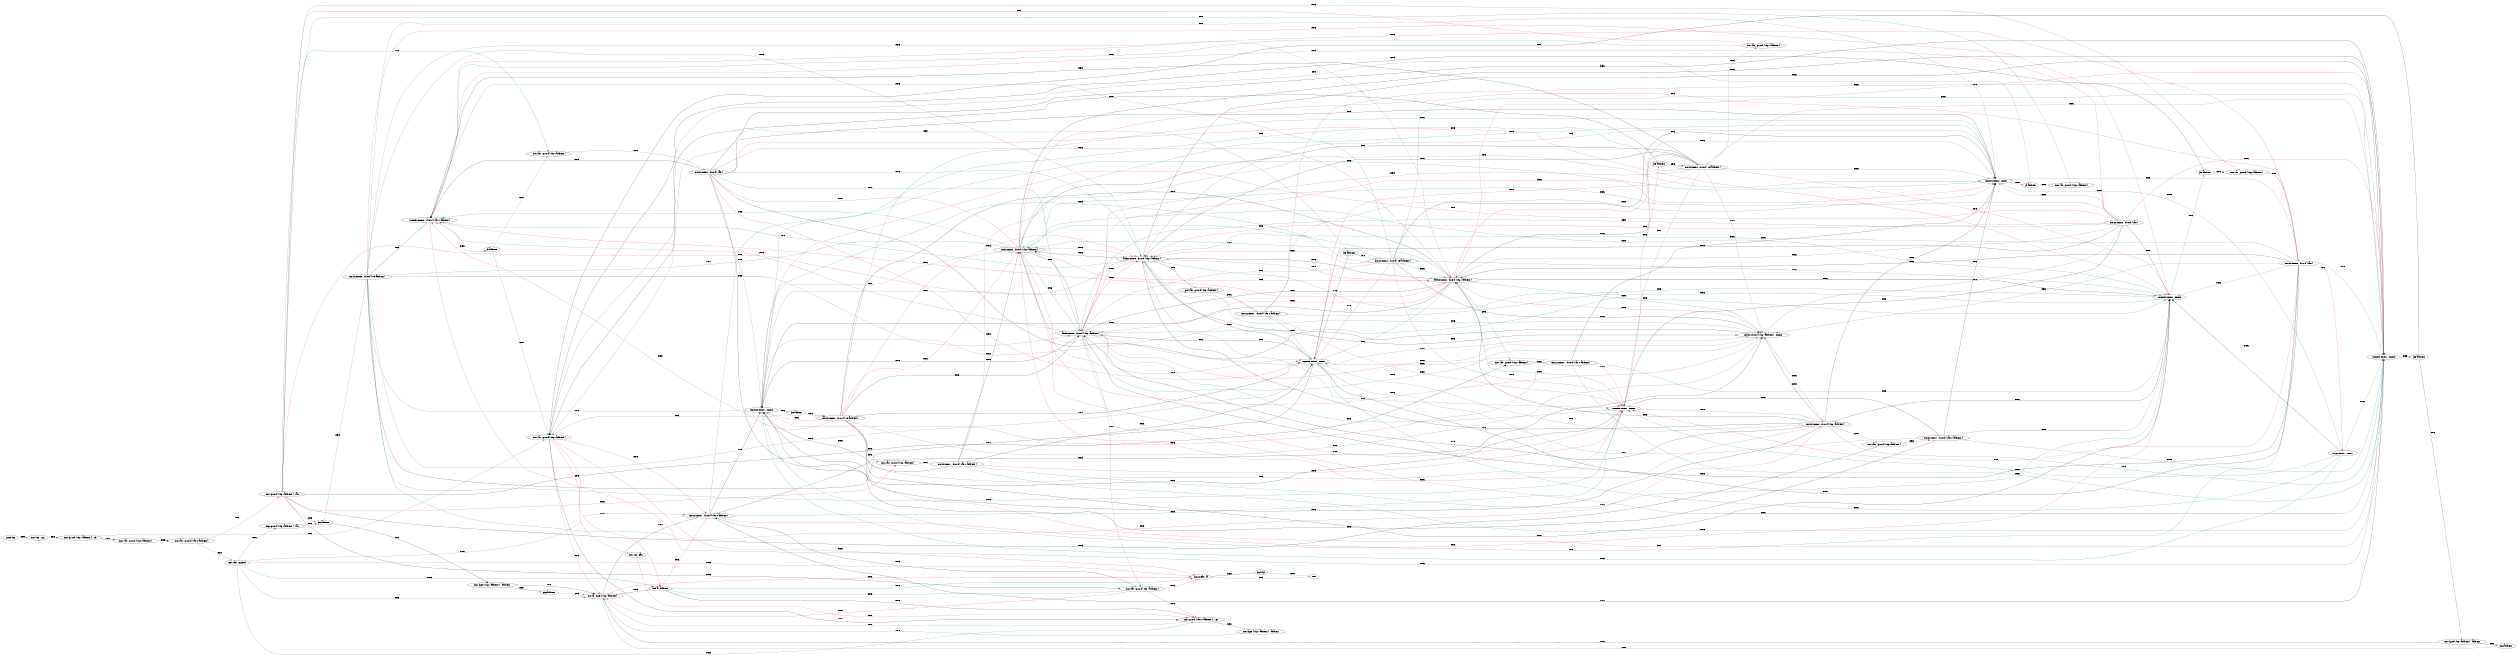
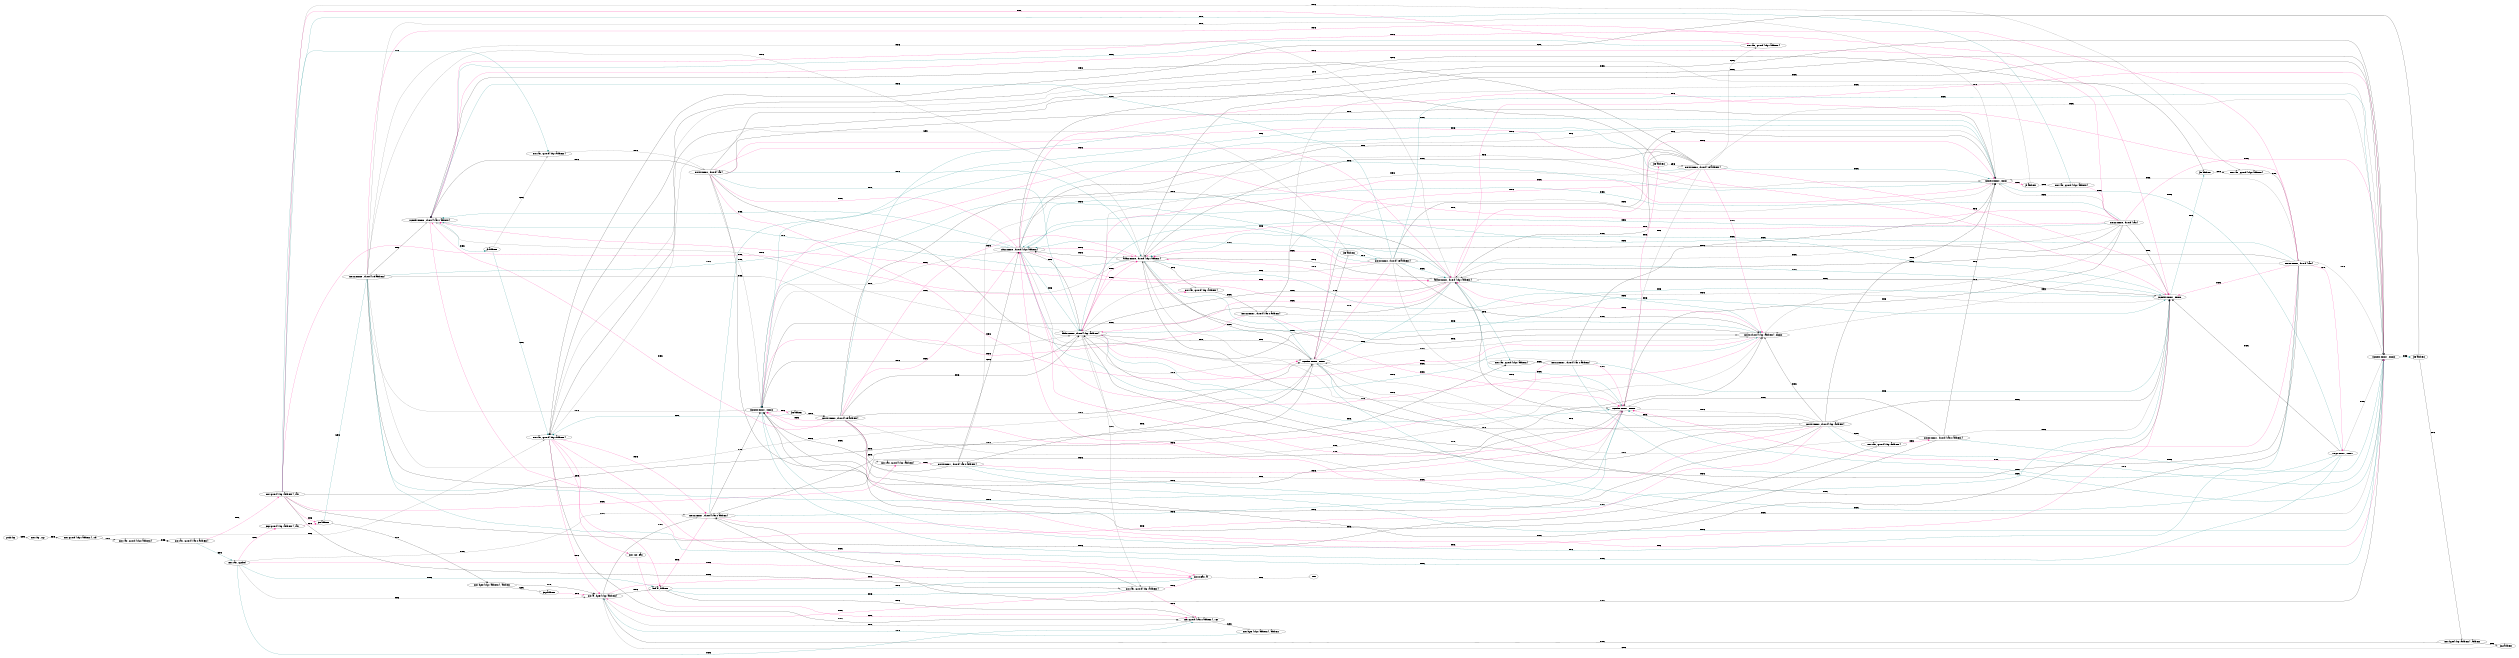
  digraph {
    rankdir=LR
    edge [arrowhead=box color=black]
    n1 [label="push rbp"]
    n2 [label="mov rbp , rsp"]
    n3 [label="mov qword [ rbp - address ] , rdi"]
    n4 [label="mov rax , qword [ rbp - address ]"]
    n5 [label="mov rax , qword [ rbp - address ]"]
    n6 [label="mov rax , qword [ rax + address ]"]
    n7 [label="mov al , byte [ rbp - address ]"]
    n8 [label="mov qword [ rax + address ] , rcx"]
    n9 [label="and al , address"]
    n10 [label="movzx eax , al"]
    n11 [label="movss xmm1 , dword [ rax + address ]"]
    n12 [label="mov rcx , eax"]
    n13 [label="mov qword [ rbp - address ] , rax"]
    n14 [label="mov rax , symbol"]
    n15 [label="jne address"]
    n16 [label="mov rax , qword [ rbp - address ]"]
    n17 [label="mov rax , qword [ rbp - address ]"]
    n18 [label="mov rax , qword [ rbp - address ]"]
    n19 [label="mov rax , qword [ rbp - address ]"]
    n20 [label="mov rax , qword [ rbp - address ]"]
    n21 [label="mov rax , qword [ rbp - address ]"]
    n22 [label="mov rax , qword [ rbp - address ]"]
    n23 [label="mov rax , qword [ rbp - address ]"]
    n24 [label="mov rax , qword [ rbp - address ]"]
    n25 [label="cmp qword [ rbp - address ] , rax"]
    n26 [label="movss xmm0 , dword [ rel address ]"]
    n27 [label="mov byte [ rbp - address ] , address"]
    n28 [label="movss xmm1 , dword [ rax + address ]"]
    n29 [label="movss xmm1 , dword [ rax + address ]"]
    n30 [label="movss xmm1 , dword [ rax + address ]"]
    n31 [label="movss xmm0 , dword [ rax ]"]
    n32 [label="movss xmm0 , dword [ rax ]"]
    n33 [label="movss xmm1 , dword [ rax + address ]"]
    n34 [label="ucomiss xmm0 , dword [ rax + address ]"]
    n35 [label="movss xmm0 , dword [ rax ]"]
    n36 [label="mov byte [ rbp - address ] , address"]
-   n37 [label="pop rbp"]
    n38 [label=retn]
    n39 [label="ucomiss xmm1 , xmm0"]
    n40 [label="ucomiss xmm0 , xmm1"]
    n41 [label="ucomiss xmm1 , xmm0"]
    n42 [label="ucomiss xmm0 , xmm1"]
    n43 [label="ucomiss xmm1 , xmm0"]
    n44 [label="ucomiss xmm1 , xmm0"]
    n45 [label="movss dword [ rbp - address ] , xmm0"]
    n46 [label="subss xmm0 , dword [ rbp - address ]"]
    n47 [label="addss xmm0 , dword [ rbp - address ]"]
    n48 [label="addss xmm0 , dword [ rbp - address ]"]
    n49 [label="addss xmm0 , dword [ rbp - address ]"]
    n50 [label="jmp address"]
    n51 [label="movss xmm0 , dword [ rbp - address ]"]
    n52 [label="jbe address"]
    n53 [label="jbe address"]
    n54 [label="jbe address"]
    n55 [label="jb address"]
    n56 [label="jbe address"]
    n57 [label="jb address"]
    n58 [label="jbe address"]
    n59 [label="movss xmm0 , dword [ rel address ]"]
    n60 [label="movss xmm0 , dword [ rel address ]"]
    n61 [label="xorps xmm1 , xmm1"]
    n62 [label="movss xmm0 , dword [ rel address ]"]
    n63 [label="mov byte [ rbp - address ] , address"]
    n64 [label="jmp address"]
    n1 -> n2 [arrowhead=normal color=gray40 label=CFG]
    n2 -> n3 [arrowhead=normal label=CFG]
    n3 -> n4 [arrowhead=normal label=DFG]
    n3 -> n5 [arrowhead=normal color=gray40 label=DFG]
    n4 -> n6 [label=DFG]
    n5 -> n7 [color=deeppink label=DFG]
    n5 -> n8 [label=DFG]
    n5 -> n9 [color=deeppink label=DFG]
    n5 -> n10 [arrowhead=normal color=deeppink label=DFG]
    n5 -> n11 [color=deeppink label=DFG]
    n5 -> n12 [arrowhead=normal color=deeppink label=CFG]
    n6 -> n13 [arrowhead=normal color=deeppink label=DFG]
    n6 -> n14 [arrowhead=normal color=teal label=CFG]
    n7 -> n8 [arrowhead=odot color=gray40 label=DFG]
    n7 -> n9 [arrowhead=odot label=DFG]
    n7 -> n10 [arrowhead=normal color=deeppink label=DFG]
    n7 -> n11 [arrowhead=odot label=DFG]
    n8 -> n36 [arrowhead=odot label=CFG]
    n9 -> n8 [arrowhead=normal label=DFG]
    n9 -> n10 [color=teal label=DFG]
    n9 -> n11 [arrowhead=odot color=deeppink label=DFG]
-   n10 -> n37 [arrowhead=odot label=CFG]
    n10 -> n38 [arrowhead=odot color=gray40 label=DFG]
    n11 -> n39 [label=DFG]
    n11 -> n40 [arrowhead=odot label=DFG]
    n11 -> n41 [color=deeppink label=DFG]
    n11 -> n42 [arrowhead=odot color=teal label=DFG]
    n11 -> n43 [color=teal label=DFG]
    n11 -> n44 [arrowhead=normal label=DFG]
    n12 -> n8 [color=deeppink label=CFG]
    n13 -> n15 [arrowhead=normal color=deeppink label=DFG]
    n13 -> n16 [arrowhead=odot label=DFG]
    n13 -> n17 [color=deeppink label=DFG]
    n13 -> n18 [label=DFG]
    n13 -> n19 [arrowhead=normal color=gray40 label=DFG]
    n13 -> n20 [arrowhead=odot color=teal label=DFG]
    n13 -> n21 [color=deeppink label=DFG]
    n13 -> n22 [arrowhead=normal color=deeppink label=DFG]
    n13 -> n23 [color=teal label=DFG]
    n13 -> n24 [arrowhead=normal label=DFG]
    n14 -> n7 [color=gray40 label=DFG]
    n14 -> n8 [arrowhead=normal color=teal label=DFG]
    n14 -> n9 [arrowhead=normal color=teal label=DFG]
    n14 -> n10 [arrowhead=normal color=deeppink label=DFG]
    n14 -> n11 [color=gray40 label=DFG]
    n14 -> n25 [color=deeppink label=CFG]
    n15 -> n26 [arrowhead=odot color=teal label=CFG]
    n15 -> n27 [label=CFG]
    n16 -> n28 [color=deeppink label=DFG]
    n17 -> n29 [arrowhead=odot color=deeppink label=DFG]
    n18 -> n30 [arrowhead=odot label=DFG]
    n19 -> n31 [arrowhead=odot label=DFG]
    n20 -> n32 [arrowhead=odot color=deeppink label=DFG]
    n21 -> n33 [arrowhead=odot label=DFG]
    n22 -> n34 [arrowhead=normal color=teal label=DFG]
    n23 -> n35 [arrowhead=normal color=gray40 label=DFG]
    n24 -> n7 [arrowhead=normal color=deeppink label=DFG]
    n24 -> n8 [arrowhead=normal color=deeppink label=DFG]
    n24 -> n9 [arrowhead=odot color=teal label=DFG]
    n24 -> n10 [arrowhead=odot color=deeppink label=DFG]
    n24 -> n11 [label=DFG]
    n25 -> n15 [color=deeppink label=CFG]
    n26 -> n34 [arrowhead=odot label=DFG]
    n26 -> n39 [arrowhead=odot color=gray40 label=DFG]
    n26 -> n40 [arrowhead=normal color=gray40 label=DFG]
    n26 -> n41 [color=deeppink label=DFG]
    n26 -> n42 [arrowhead=odot color=gray40 label=DFG]
    n26 -> n43 [arrowhead=odot color=teal label=DFG]
    n26 -> n44 [arrowhead=odot color=teal label=DFG]
    n26 -> n45 [label=DFG]
    n26 -> n46 [arrowhead=odot color=teal label=DFG]
    n26 -> n47 [arrowhead=odot color=gray40 label=DFG]
    n26 -> n48 [arrowhead=normal color=gray40 label=DFG]
    n26 -> n49 [color=gray40 label=DFG]
    n27 -> n7 [label=DFG]
    n27 -> n50 [arrowhead=odot label=CFG]
    n28 -> n39 [label=DFG]
    n28 -> n40 [arrowhead=odot color=gray40 label=DFG]
    n28 -> n41 [arrowhead=odot color=gray40 label=DFG]
    n28 -> n42 [arrowhead=odot label=DFG]
    n28 -> n43 [arrowhead=odot label=DFG]
    n28 -> n44 [arrowhead=normal color=teal label=DFG]
    n29 -> n39 [arrowhead=normal label=DFG]
    n29 -> n40 [arrowhead=normal label=DFG]
    n29 -> n41 [arrowhead=odot color=teal label=DFG]
    n29 -> n42 [color=gray40 label=DFG]
    n29 -> n43 [color=deeppink label=DFG]
    n29 -> n44 [arrowhead=odot color=teal label=DFG]
    n29 -> n46 [label=CFG]
    n30 -> n39 [arrowhead=odot color=deeppink label=DFG]
    n30 -> n40 [color=gray40 label=DFG]
    n30 -> n41 [color=teal label=DFG]
    n30 -> n42 [label=DFG]
    n30 -> n43 [color=deeppink label=DFG]
    n30 -> n44 [color=teal label=DFG]
    n31 -> n34 [arrowhead=normal color=deeppink label=DFG]
    n31 -> n39 [arrowhead=odot color=teal label=DFG]
    n31 -> n40 [arrowhead=odot label=DFG]
    n31 -> n41 [arrowhead=normal color=deeppink label=DFG]
    n31 -> n42 [arrowhead=normal color=gray40 label=DFG]
    n31 -> n43 [color=deeppink label=DFG]
    n31 -> n44 [arrowhead=normal color=gray40 label=DFG]
    n31 -> n45 [color=gray40 label=DFG]
    n31 -> n46 [arrowhead=odot color=deeppink label=DFG]
    n31 -> n47 [arrowhead=normal label=DFG]
    n31 -> n48 [color=teal label=DFG]
    n31 -> n49 [arrowhead=odot label=DFG]
    n31 -> n61 [color=deeppink label=CFG]
    n32 -> n34 [arrowhead=normal color=deeppink label=DFG]
    n32 -> n39 [arrowhead=normal color=deeppink label=DFG]
    n32 -> n40 [arrowhead=normal label=DFG]
    n32 -> n41 [arrowhead=odot label=DFG]
    n32 -> n42 [arrowhead=normal color=gray40 label=DFG]
    n32 -> n43 [arrowhead=normal label=DFG]
    n32 -> n44 [arrowhead=odot color=deeppink label=DFG]
    n32 -> n45 [arrowhead=odot color=gray40 label=DFG]
    n32 -> n46 [arrowhead=normal color=teal label=DFG]
    n32 -> n47 [arrowhead=odot color=gray40 label=DFG]
    n32 -> n48 [arrowhead=normal color=deeppink label=DFG]
    n32 -> n49 [color=teal label=DFG]
    n33 -> n39 [arrowhead=normal color=deeppink label=DFG]
    n33 -> n40 [arrowhead=odot color=teal label=DFG]
    n33 -> n41 [arrowhead=odot color=gray40 label=DFG]
    n33 -> n42 [color=gray40 label=DFG]
    n33 -> n43 [color=deeppink label=DFG]
    n33 -> n44 [color=gray40 label=DFG]
    n34 -> n57 [color=teal label=DFG]
    n35 -> n34 [arrowhead=odot label=DFG]
    n35 -> n39 [color=gray40 label=DFG]
    n35 -> n40 [color=deeppink label=DFG]
    n35 -> n41 [arrowhead=normal color=deeppink label=DFG]
    n35 -> n42 [arrowhead=normal label=DFG]
    n35 -> n43 [arrowhead=odot label=DFG]
    n35 -> n44 [label=DFG]
    n35 -> n45 [arrowhead=odot label=DFG]
    n35 -> n46 [arrowhead=odot color=deeppink label=DFG]
    n35 -> n47 [color=deeppink label=DFG]
    n35 -> n48 [arrowhead=normal color=teal label=DFG]
    n35 -> n49 [arrowhead=normal color=teal label=DFG]
    n36 -> n7 [arrowhead=normal color=teal label=DFG]
-   n37 -> n38 [arrowhead=normal color=teal label=CFG]
    n39 -> n52 [arrowhead=normal color=deeppink label=DFG]
    n40 -> n53 [arrowhead=odot label=DFG]
    n41 -> n54 [arrowhead=normal color=teal label=DFG]
    n42 -> n55 [arrowhead=normal color=deeppink label=DFG]
    n43 -> n56 [arrowhead=normal color=deeppink label=DFG]
    n44 -> n58 [color=teal label=DFG]
    n45 -> n46 [arrowhead=odot color=deeppink label=DFG]
    n45 -> n47 [color=deeppink label=DFG]
    n45 -> n48 [arrowhead=odot color=teal label=DFG]
    n45 -> n49 [arrowhead=normal color=deeppink label=DFG]
-   n45 -> n51 [arrowhead=normal color=deeppink label=DFG]
    n46 -> n34 [color=teal label=DFG]
    n46 -> n39 [arrowhead=normal color=gray40 label=DFG]
    n46 -> n40 [color=gray40 label=DFG]
    n46 -> n41 [arrowhead=odot color=teal label=DFG]
    n46 -> n42 [arrowhead=odot color=teal label=DFG]
    n46 -> n43 [arrowhead=normal color=deeppink label=DFG]
    n46 -> n44 [arrowhead=odot label=DFG]
    n46 -> n45 [arrowhead=normal color=teal label=DFG]
    n46 -> n47 [color=deeppink label=DFG]
    n46 -> n48 [arrowhead=normal color=deeppink label=DFG]
    n46 -> n49 [arrowhead=odot label=DFG]
    n47 -> n18 [arrowhead=normal color=teal label=CFG]
    n47 -> n34 [color=deeppink label=DFG]
    n47 -> n39 [label=DFG]
    n47 -> n40 [arrowhead=odot color=teal label=DFG]
    n47 -> n41 [arrowhead=normal label=DFG]
    n47 -> n42 [color=deeppink label=DFG]
    n47 -> n43 [arrowhead=normal color=teal label=DFG]
    n47 -> n44 [arrowhead=odot color=deeppink label=DFG]
    n47 -> n45 [color=teal label=DFG]
    n47 -> n46 [arrowhead=normal color=teal label=DFG]
    n47 -> n48 [arrowhead=normal color=deeppink label=DFG]
    n47 -> n49 [arrowhead=normal color=deeppink label=DFG]
    n48 -> n21 [arrowhead=odot label=CFG]
    n48 -> n34 [arrowhead=normal color=teal label=DFG]
    n48 -> n39 [arrowhead=odot color=gray40 label=DFG]
    n48 -> n40 [arrowhead=odot label=DFG]
    n48 -> n41 [arrowhead=odot color=teal label=DFG]
    n48 -> n42 [arrowhead=odot color=gray40 label=DFG]
    n48 -> n43 [color=gray40 label=DFG]
    n48 -> n44 [label=DFG]
    n48 -> n45 [arrowhead=normal label=DFG]
    n48 -> n46 [label=DFG]
    n48 -> n47 [arrowhead=odot label=DFG]
    n48 -> n49 [color=deeppink label=DFG]
    n49 -> n24 [color=gray40 label=CFG]
    n49 -> n34 [arrowhead=normal color=gray40 label=DFG]
    n49 -> n39 [arrowhead=normal label=DFG]
    n49 -> n40 [arrowhead=odot label=DFG]
    n49 -> n41 [arrowhead=normal color=teal label=DFG]
    n49 -> n42 [arrowhead=odot color=deeppink label=DFG]
    n49 -> n43 [arrowhead=normal color=teal label=DFG]
    n49 -> n44 [color=gray40 label=DFG]
    n49 -> n45 [arrowhead=normal color=gray40 label=DFG]
    n49 -> n46 [arrowhead=odot color=teal label=DFG]
    n49 -> n47 [arrowhead=odot label=DFG]
    n49 -> n48 [color=deeppink label=DFG]
    n50 -> n7 [arrowhead=normal color=deeppink label=CFG]
    n51 -> n16 [arrowhead=odot color=gray40 label=CFG]
    n51 -> n34 [arrowhead=odot color=deeppink label=DFG]
    n51 -> n39 [arrowhead=odot label=DFG]
    n51 -> n40 [arrowhead=odot color=gray40 label=DFG]
    n51 -> n41 [arrowhead=normal label=DFG]
    n51 -> n42 [label=DFG]
    n51 -> n43 [arrowhead=odot color=gray40 label=DFG]
    n51 -> n44 [arrowhead=odot color=teal label=DFG]
    n51 -> n45 [arrowhead=normal label=DFG]
    n51 -> n46 [color=deeppink label=DFG]
    n51 -> n47 [label=DFG]
    n51 -> n48 [arrowhead=normal label=DFG]
    n51 -> n49 [label=DFG]
    n52 -> n5 [color=teal label=CFG]
    n52 -> n59 [label=CFG]
    n53 -> n5 [arrowhead=odot color=gray40 label=CFG]
    n53 -> n60 [arrowhead=normal color=teal label=CFG]
    n54 -> n5 [label=CFG]
    n54 -> n19 [label=CFG]
    n55 -> n5 [color=gray40 label=CFG]
    n55 -> n20 [arrowhead=odot color=gray40 label=CFG]
    n56 -> n5 [arrowhead=odot label=CFG]
    n56 -> n62 [color=gray40 label=CFG]
    n57 -> n5 [color=teal label=CFG]
    n57 -> n23 [arrowhead=normal color=gray40 label=CFG]
    n58 -> n5 [label=CFG]
    n58 -> n63 [arrowhead=odot label=CFG]
    n59 -> n17 [color=gray40 label=CFG]
    n59 -> n34 [arrowhead=normal color=deeppink label=DFG]
    n59 -> n39 [color=deeppink label=DFG]
    n59 -> n40 [label=DFG]
    n59 -> n41 [label=DFG]
    n59 -> n42 [arrowhead=odot color=teal label=DFG]
    n59 -> n43 [color=gray40 label=DFG]
    n59 -> n44 [color=deeppink label=DFG]
    n59 -> n45 [arrowhead=normal color=gray40 label=DFG]
    n59 -> n46 [arrowhead=odot color=deeppink label=DFG]
    n59 -> n47 [arrowhead=odot label=DFG]
    n59 -> n48 [arrowhead=normal color=deeppink label=DFG]
    n59 -> n49 [label=DFG]
    n60 -> n34 [arrowhead=normal color=teal label=DFG]
    n60 -> n39 [arrowhead=normal color=teal label=DFG]
    n60 -> n40 [arrowhead=odot color=deeppink label=DFG]
    n60 -> n41 [arrowhead=normal color=teal label=DFG]
    n60 -> n42 [arrowhead=normal label=DFG]
    n60 -> n43 [arrowhead=normal color=gray40 label=DFG]
    n60 -> n44 [arrowhead=normal color=teal label=DFG]
    n60 -> n45 [label=DFG]
    n60 -> n46 [arrowhead=normal color=teal label=DFG]
    n60 -> n47 [color=teal label=DFG]
    n60 -> n48 [color=deeppink label=DFG]
    n60 -> n49 [arrowhead=odot color=gray40 label=DFG]
    n61 -> n39 [arrowhead=odot color=teal label=DFG]
    n61 -> n40 [arrowhead=odot color=teal label=DFG]
    n61 -> n41 [label=DFG]
    n61 -> n42 [arrowhead=odot color=teal label=DFG]
    n61 -> n43 [color=teal label=DFG]
    n61 -> n44 [color=gray40 label=DFG]
    n62 -> n22 [color=gray40 label=CFG]
    n62 -> n34 [label=DFG]
    n62 -> n39 [arrowhead=odot color=teal label=DFG]
    n62 -> n40 [arrowhead=odot color=deeppink label=DFG]
    n62 -> n41 [arrowhead=odot color=deeppink label=DFG]
    n62 -> n42 [arrowhead=normal color=teal label=DFG]
    n62 -> n43 [color=gray40 label=DFG]
    n62 -> n44 [color=gray40 label=DFG]
    n62 -> n45 [color=deeppink label=DFG]
    n62 -> n46 [arrowhead=odot label=DFG]
    n62 -> n47 [arrowhead=normal label=DFG]
    n62 -> n48 [label=DFG]
    n62 -> n49 [arrowhead=odot color=gray40 label=DFG]
    n63 -> n7 [arrowhead=odot label=DFG]
    n63 -> n64 [arrowhead=normal label=CFG]
    n64 -> n7 [arrowhead=odot color=gray40 label=CFG]
  }
